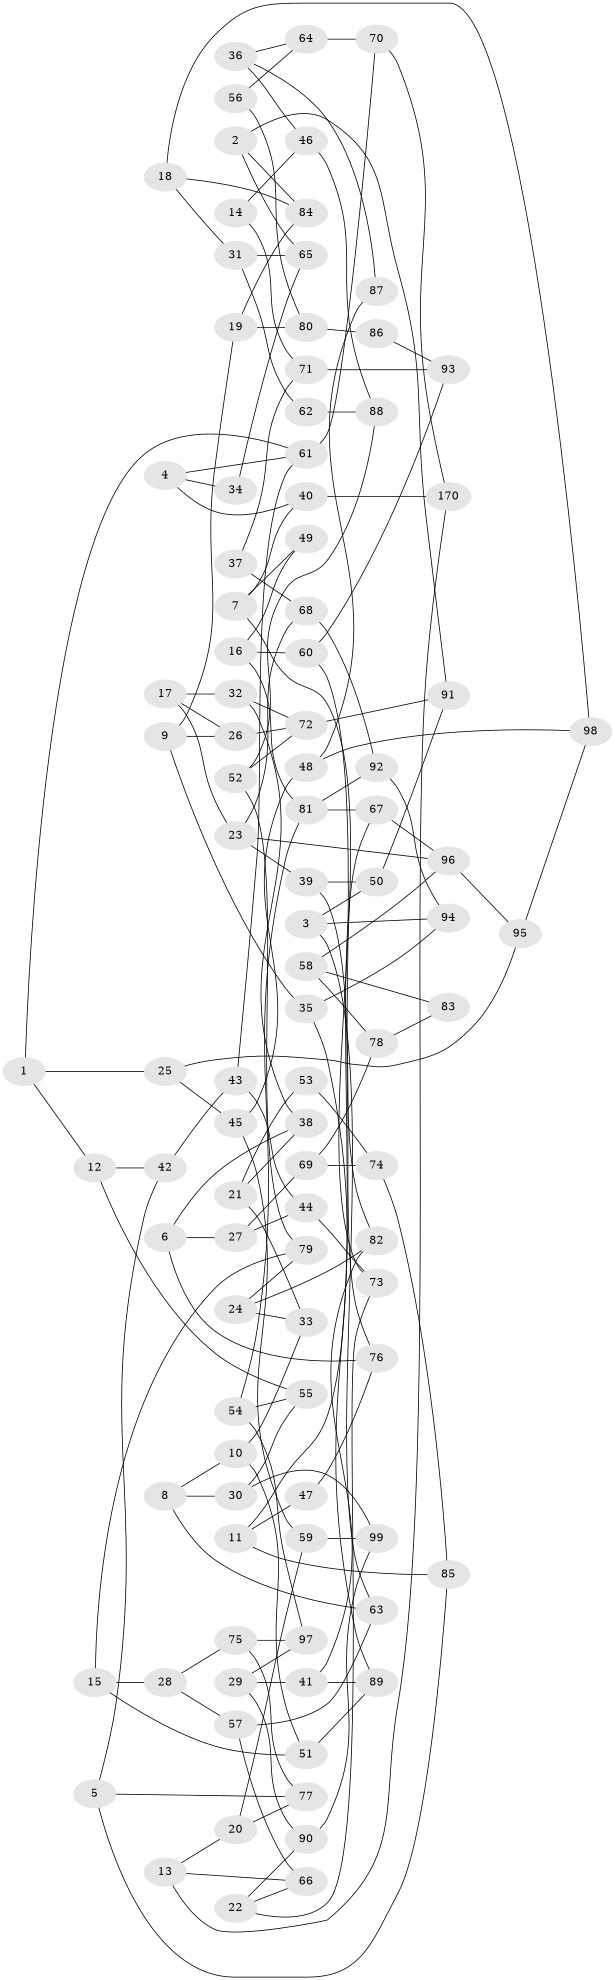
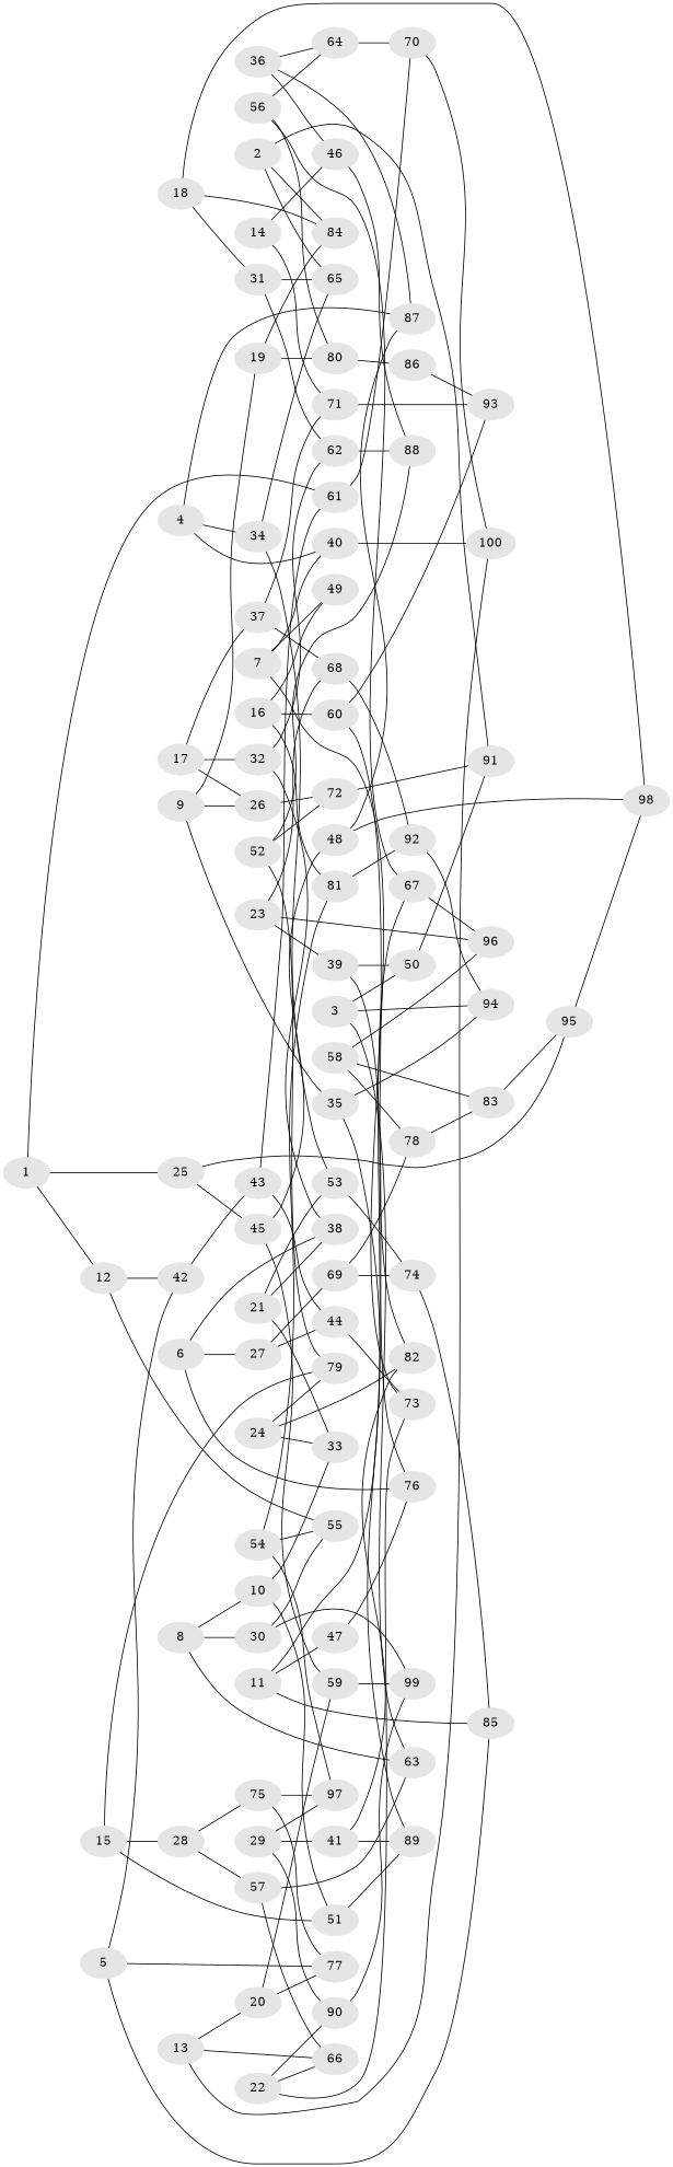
  graph {
    rankdir=LR
    node [color=gray90 style=filled]
    1
    12
    25
    61
    42
    55
    45
    95
    70
    2
    65
    84
    91
    3
    50
    63
    94
    4
    34
    40
    87
    53
-   100 [label=170]
+   100
    5
    77
    85
    43
    6
    27
    38
    76
    44
    69
    7
    49
    73
    8
    10
    30
    33
    51
    99
    9
    19
    26
    35
    80
    72
    89
    11
    47
    67
    96
    13
    20
    66
    59
    14
    46
    71
    88
    93
    86
    15
    28
    79
    57
    75
    16
    60
    81
    82
    92
    17
    32
    37
    62
    68
    18
    31
    98
    21
    74
    22
    90
    23
    39
    24
    48
    78
    97
    29
    41
    36
    64
    52
    54
    56
    58
    83
    1 -- 12
    1 -- 25
    1 -- 61
    12 -- 42
    12 -- 55
    25 -- 45
    25 -- 95
    61 -- 70
    42 -- 43
    45 -- 59
    45 -- 48
    95 -- 98
    70 -- 100
    2 -- 65
    2 -- 84
    2 -- 91
    3 -- 50
    3 -- 63
    3 -- 94
    50 -- 91
    4 -- 34
    4 -- 40
-   4 -- 61
+   4 -- 87
    34 -- 65
+   34 -- 53
    40 -- 100
    53 -- 74
    5 -- 42
    5 -- 77
    5 -- 85
    43 -- 61
    43 -- 44
    6 -- 27
    6 -- 38
    6 -- 76
    27 -- 44
    27 -- 69
    44 -- 73
    69 -- 74
    69 -- 78
    7 -- 40
    7 -- 49
    7 -- 73
    8 -- 63
    8 -- 10
    8 -- 30
    10 -- 33
    10 -- 51
    30 -- 55
    30 -- 99
    51 -- 89
    9 -- 19
    9 -- 26
    9 -- 35
    19 -- 84
    19 -- 80
    26 -- 72
    35 -- 94
    35 -- 89
    80 -- 86
    72 -- 91
    11 -- 85
    11 -- 47
    11 -- 67
    47 -- 76
    67 -- 96
    13 -- 100
    13 -- 20
    13 -- 66
    20 -- 77
    20 -- 59
    59 -- 99
    14 -- 46
    14 -- 71
    46 -- 88
    71 -- 93
    86 -- 93
    15 -- 51
    15 -- 28
    15 -- 79
    28 -- 57
    28 -- 75
    57 -- 63
    57 -- 66
    75 -- 77
    75 -- 97
    16 -- 49
    16 -- 60
    16 -- 81
    60 -- 93
    60 -- 82
    81 -- 92
    92 -- 94
    17 -- 26
    17 -- 32
-   17 -- 23
+   17 -- 37
    32 -- 38
-   32 -- 72
+   32 -- 62
    37 -- 71
    37 -- 68
    62 -- 88
    68 -- 92
    18 -- 84
    18 -- 31
    18 -- 98
    31 -- 65
    31 -- 62
    21 -- 53
    21 -- 38
    21 -- 33
    74 -- 85
    22 -- 73
    22 -- 66
    22 -- 90
    90 -- 99
    23 -- 96
    23 -- 68
    23 -- 39
    39 -- 50
    39 -- 76
    24 -- 33
    24 -- 79
    24 -- 82
    48 -- 87
    48 -- 98
    78 -- 83
    29 -- 90
    29 -- 97
    29 -- 41
    41 -- 89
    41 -- 82
    36 -- 87
    36 -- 46
    36 -- 64
    64 -- 70
    52 -- 72
    52 -- 88
    52 -- 79
    54 -- 55
    54 -- 81
    54 -- 97
    56 -- 80
-   81 -- 67
+   56 -- 67
    56 -- 64
    58 -- 96
    58 -- 78
    58 -- 83
-   96 -- 95
+   83 -- 95
  }
